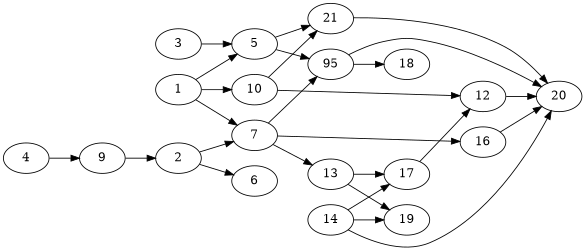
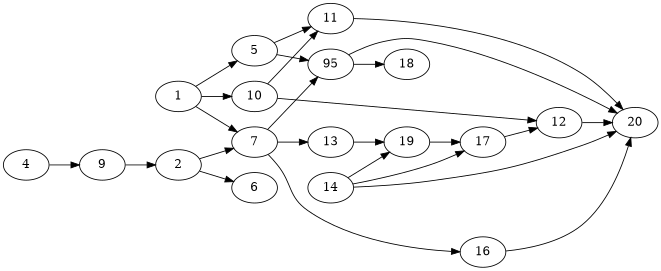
  digraph {
    rankdir=LR
    node [alpha=0.17]
    1 [alpha=0.01 expect_size=52139008]
    5 [alpha=0.01 expect_size=17290240]
    7 [alpha=0.10 expect_size=26736640]
    10 [expect_size=33042432]
-   11 [alpha=0.16 expect_size=37099520 label=21]
+   11 [alpha=0.16 expect_size=37099520]
    n6 [alpha=0.06 expect_size=15421440 label=95]
    13 [expect_size=14204928]
    16 [alpha=0.18 expect_size=16761856]
    12 [alpha=0.11 expect_size=40632320]
    20 [alpha=0.04 expect_size=51676160]
    18 [alpha=0.16 expect_size=43114496]
    17 [alpha=0.03 expect_size=20017152]
    19 [expect_size=28390400]
    14 [expect_size=28569600]
    2 [alpha=0.09 expect_size=6611968]
    6 [alpha=0.01 expect_size=14485504]
    9 [alpha=0.10 expect_size=31204352]
-   3 [alpha=0.06 expect_size=43449344]
    4 [alpha=0.14 expect_size=18272256]
    1 -> 5
    1 -> 7
    1 -> 10
    5 -> 11
    5 -> n6
    7 -> n6
    7 -> 13
    7 -> 16
    10 -> 11
    10 -> 12
    11 -> 20
    n6 -> 20
    n6 -> 18
-   13 -> 17
+   19 -> 17
    13 -> 19
    16 -> 20
    12 -> 20
    17 -> 12
    14 -> 20
    14 -> 17
    14 -> 19
    2 -> 7
    2 -> 6
    9 -> 2
-   3 -> 5
    4 -> 9
  }
